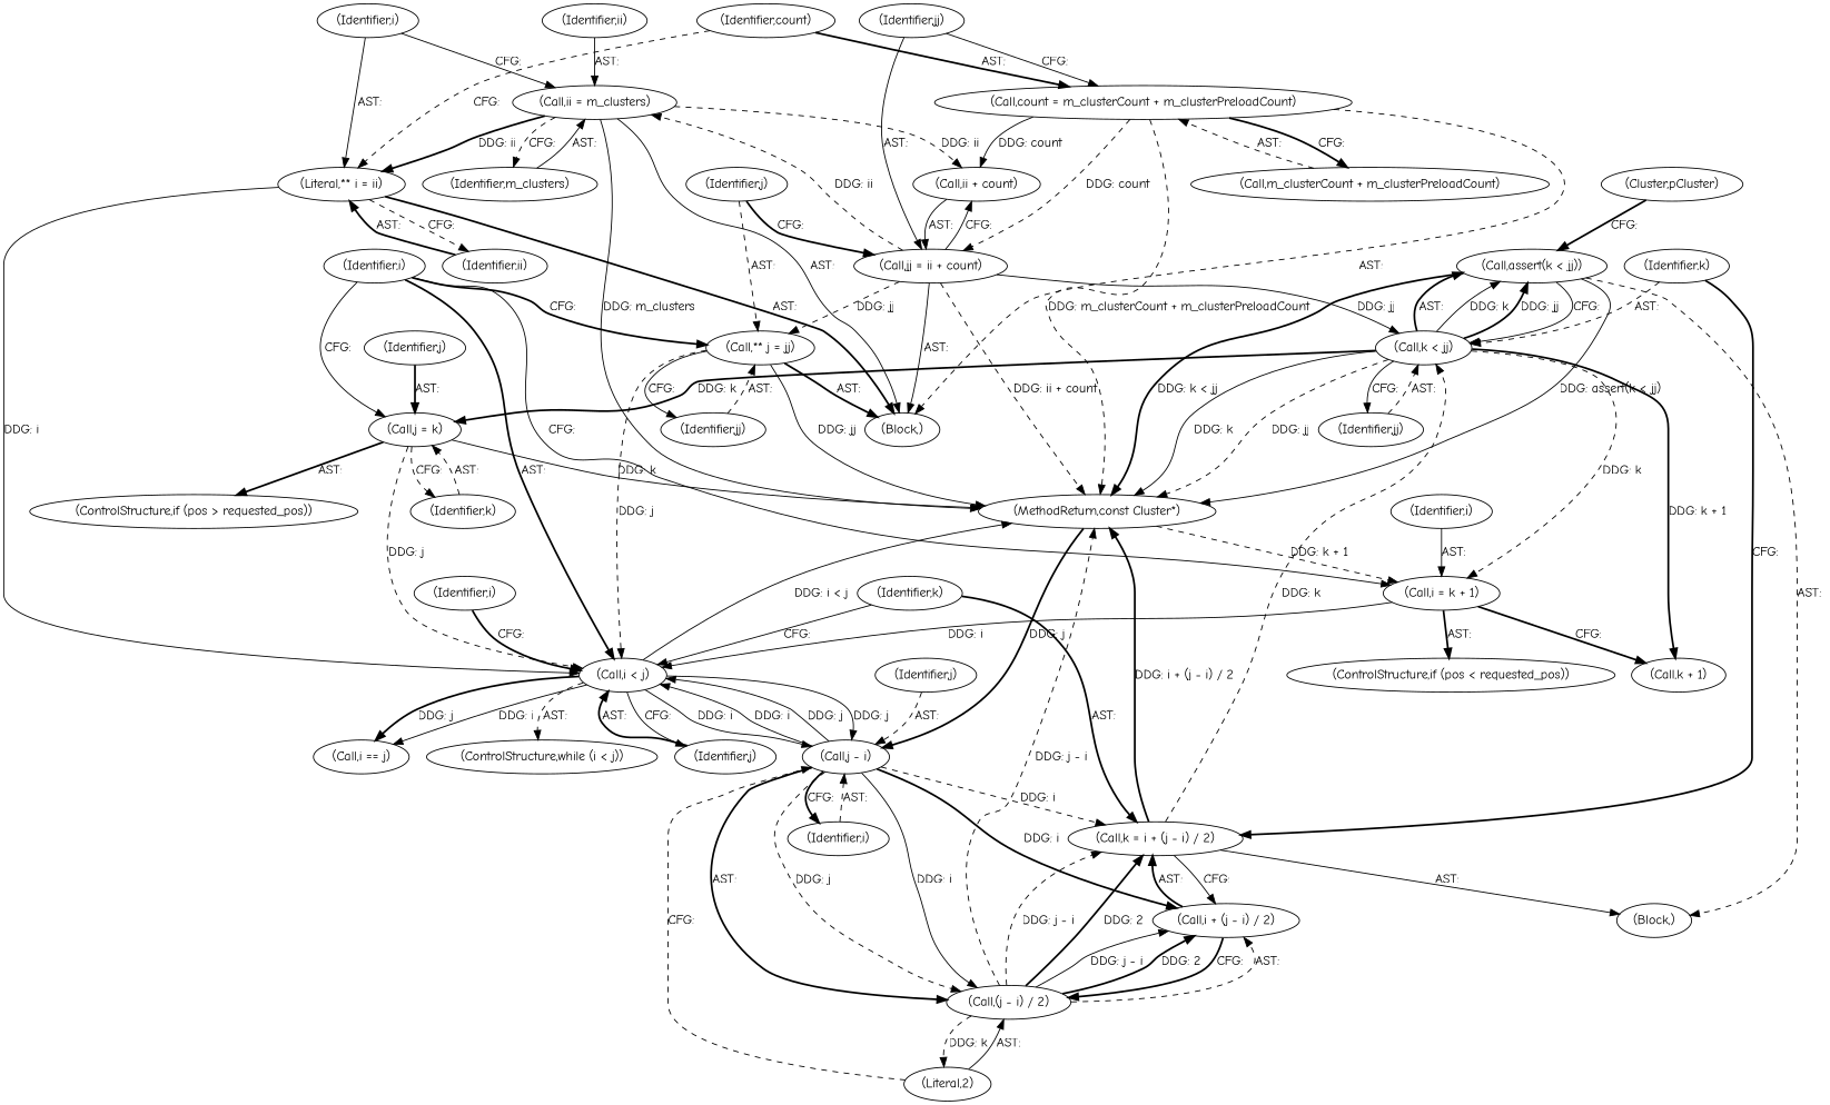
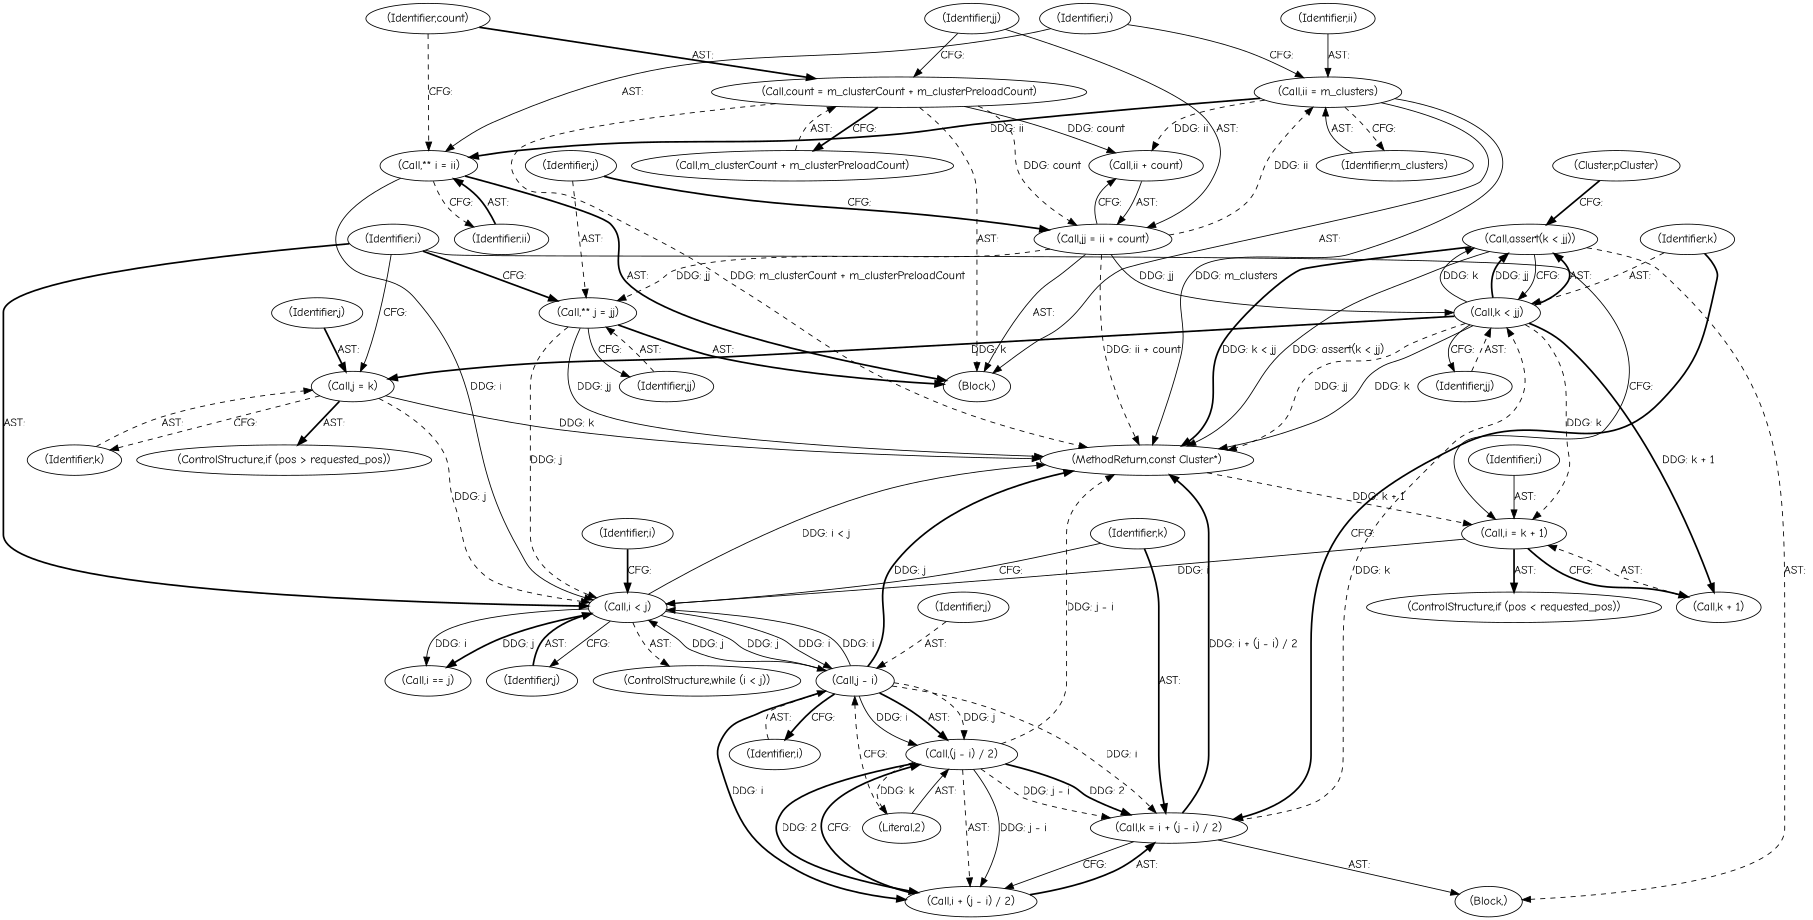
  digraph {
    fontname="Comic Neue"
    node [fontname="Comic Neue"]
    edge [fontname="Comic Neue" style=solid]
    n1 [label="(Call,assert(k < jj))"]
    n2 [label="(Call,k < jj)"]
    n3 [label="(MethodReturn,const Cluster*)"]
    n4 [label="(Block,)"]
    n5 [label="(Call,i = k + 1)"]
    n6 [label="(Call,j = k)"]
    n7 [label="(Call,k + 1)"]
    n8 [label="(Identifier,jj)"]
    n9 [label="(Call,i < j)"]
    n10 [label="(ControlStructure,if (pos < requested_pos))"]
    n11 [label="(ControlStructure,if (pos > requested_pos))"]
    n12 [label="(Identifier,k)"]
    n13 [label="(Call,k = i + (j - i) / 2)"]
    n14 [label="(Call,i + (j - i) / 2)"]
    n15 [label="(Call,(j - i) / 2)"]
    n16 [label="(Call,j - i)"]
    n17 [label="(Identifier,i)"]
    n18 [label="(Identifier,j)"]
    n19 [label="(ControlStructure,while (i < j))"]
    n20 [label="(Call,i == j)"]
    n21 [label="(Literal,2)"]
-   n22 [label="(Literal,** i = ii)"]
+   n22 [label="(Call,** i = ii)"]
    n23 [label="(Block,)"]
    n24 [label="(Identifier,ii)"]
    n25 [label="(Call,ii = m_clusters)"]
    n26 [label="(Identifier,m_clusters)"]
    n27 [label="(Call,ii + count)"]
    n28 [label="(Call,jj = ii + count)"]
    n29 [label="(Call,** j = jj)"]
    n30 [label="(Identifier,jj)"]
    n31 [label="(Call,count = m_clusterCount + m_clusterPreloadCount)"]
    n32 [label="(Call,m_clusterCount + m_clusterPreloadCount)"]
    n33 [label="(Identifier,k)"]
    n34 [label="(Identifier,j)"]
    n35 [label="(Identifier,j)"]
    n36 [label="(Identifier,jj)"]
    n37 [label="(Identifier,k)"]
    n38 [label="(Identifier,i)"]
    n39 [label="(Identifier,i)"]
    n40 [label="(Identifier,j)"]
    n41 [label="(Cluster,pCluster)"]
    n42 [label="(Identifier,ii)"]
    n43 [label="(Identifier,i)"]
    n44 [label="(Identifier,i)"]
    n45 [label="(Identifier,count)"]
    n1 -> n2 [label="CFG: "]
    n1 -> n3 [label="DDG: k < jj" style=bold]
    n1 -> n3 [label="DDG: assert(k < jj)"]
    n1 -> n4 [label="AST: " style=dashed]
    n2 -> n1 [label="AST: " style=bold]
    n2 -> n1 [label="DDG: k"]
    n2 -> n1 [label="DDG: jj" style=bold]
    n2 -> n3 [label="DDG: jj" style=dashed]
    n2 -> n3 [label="DDG: k"]
    n2 -> n5 [label="DDG: k" style=dashed]
    n2 -> n6 [label="DDG: k" style=bold]
    n2 -> n7 [label="DDG: k + 1" style=bold]
    n2 -> n8 [label="CFG: "]
    n3 -> n5 [label="DDG: k + 1" style=dashed]
    n5 -> n7 [label="CFG: " style=bold]
    n5 -> n9 [label="DDG: i"]
    n5 -> n10 [label="AST: " style=bold]
    n6 -> n3 [label="DDG: k"]
    n6 -> n9 [label="DDG: j" style=dashed]
    n6 -> n11 [label="AST: " style=bold]
    n6 -> n12 [label="CFG: " style=dashed]
+   n7 -> n5 [label="AST: " style=dashed]
    n8 -> n2 [label="AST: " style=dashed]
    n9 -> n3 [label="DDG: i < j"]
    n9 -> n16 [label="DDG: j"]
    n9 -> n16 [label="DDG: i"]
    n9 -> n18 [label="CFG: "]
    n9 -> n19 [label="AST: " style=dashed]
    n9 -> n20 [label="DDG: i"]
    n9 -> n20 [label="DDG: j" style=bold]
    n12 -> n6 [label="AST: " style=dashed]
    n13 -> n2 [label="DDG: k" style=dashed]
    n13 -> n3 [label="DDG: i + (j - i) / 2" style=bold]
    n13 -> n4 [label="AST: "]
    n13 -> n14 [label="CFG: "]
    n14 -> n13 [label="AST: " style=bold]
    n14 -> n15 [label="CFG: " style=bold]
    n15 -> n3 [label="DDG: j - i" style=dashed]
    n15 -> n13 [label="DDG: j - i" style=dashed]
    n15 -> n13 [label="DDG: 2" style=bold]
    n15 -> n14 [label="AST: " style=dashed]
    n15 -> n14 [label="DDG: j - i"]
    n15 -> n14 [label="DDG: 2" style=bold]
    n15 -> n21 [label="DDG: k" style=dashed]
-   n3 -> n16 [label="DDG: j" style=bold]
+   n16 -> n3 [label="DDG: j" style=bold]
    n16 -> n9 [label="DDG: i"]
    n16 -> n9 [label="DDG: j"]
    n16 -> n13 [label="DDG: i" style=dashed]
    n16 -> n14 [label="DDG: i" style=bold]
    n16 -> n15 [label="AST: " style=bold]
    n16 -> n15 [label="DDG: j" style=dashed]
    n16 -> n15 [label="DDG: i"]
    n16 -> n17 [label="CFG: " style=bold]
    n17 -> n16 [label="AST: " style=dashed]
    n18 -> n9 [label="AST: " style=bold]
    n21 -> n15 [label="AST: "]
    n21 -> n16 [label="CFG: " style=dashed]
    n22 -> n9 [label="DDG: i"]
    n22 -> n23 [label="AST: " style=bold]
    n22 -> n24 [label="CFG: " style=dashed]
    n24 -> n22 [label="AST: " style=bold]
    n25 -> n3 [label="DDG: m_clusters"]
    n25 -> n22 [label="DDG: ii" style=bold]
    n25 -> n23 [label="AST: "]
    n25 -> n26 [label="CFG: " style=dashed]
    n25 -> n27 [label="DDG: ii" style=dashed]
    n26 -> n25 [label="AST: "]
    n27 -> n28 [label="AST: "]
    n28 -> n2 [label="DDG: jj"]
    n28 -> n3 [label="DDG: ii + count" style=dashed]
    n28 -> n23 [label="AST: "]
    n28 -> n25 [label="DDG: ii" style=dashed]
    n28 -> n27 [label="CFG: "]
    n28 -> n29 [label="DDG: jj" style=dashed]
    n29 -> n3 [label="DDG: jj"]
    n29 -> n9 [label="DDG: j" style=dashed]
    n29 -> n23 [label="AST: " style=bold]
    n29 -> n30 [label="CFG: "]
    n30 -> n29 [label="AST: " style=dashed]
    n31 -> n3 [label="DDG: m_clusterCount + m_clusterPreloadCount" style=dashed]
    n31 -> n23 [label="AST: " style=dashed]
    n31 -> n27 [label="DDG: count"]
    n31 -> n28 [label="DDG: count" style=dashed]
    n31 -> n32 [label="CFG: " style=bold]
    n32 -> n31 [label="AST: " style=dashed]
    n33 -> n2 [label="AST: " style=dashed]
    n33 -> n13 [label="CFG: " style=bold]
    n34 -> n16 [label="AST: " style=dashed]
    n35 -> n6 [label="AST: " style=bold]
    n36 -> n28 [label="AST: "]
    n36 -> n31 [label="CFG: "]
    n37 -> n9 [label="CFG: "]
    n37 -> n13 [label="AST: " style=bold]
    n38 -> n5 [label="CFG: "]
    n38 -> n6 [label="CFG: "]
    n38 -> n9 [label="AST: " style=bold]
    n38 -> n29 [label="CFG: " style=bold]
    n39 -> n9 [label="CFG: " style=bold]
    n40 -> n28 [label="CFG: " style=bold]
    n40 -> n29 [label="AST: " style=dashed]
    n41 -> n1 [label="CFG: " style=bold]
    n42 -> n25 [label="AST: "]
    n43 -> n5 [label="AST: "]
    n44 -> n22 [label="AST: "]
    n44 -> n25 [label="CFG: "]
    n45 -> n22 [label="CFG: " style=dashed]
    n45 -> n31 [label="AST: " style=bold]
  }
